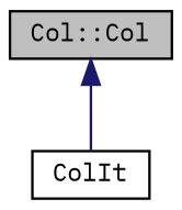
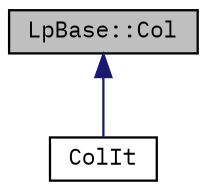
  digraph {
    fontname="IBM Plex Mono"
    node [color=black fontname="IBM Plex Mono" fontsize=10 shape=record style=filled]
-   n1 [fillcolor=grey75 fontcolor=black height=0.2 label="Col::Col" width=0.4]
+   n1 [fillcolor=grey75 fontcolor=black height=0.2 label="LpBase::Col" width=0.4]
    n2 [fillcolor=white height=0.2 label=ColIt width=0.4]
    n1 -> n2 [color=midnightblue dir=back fontname="IBM Plex Mono" fontsize=10 labelfontname=FreeSans labelfontsize=10 style=solid]
  }
